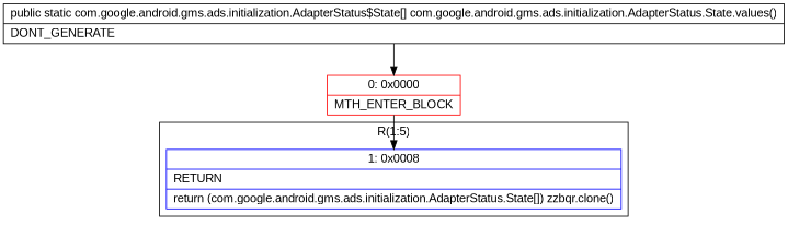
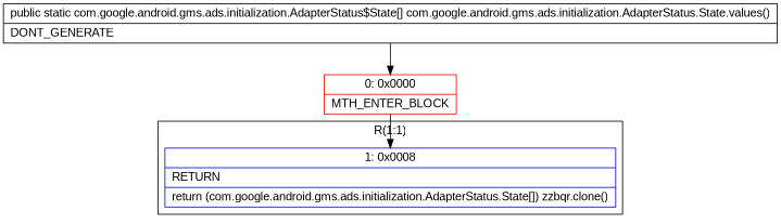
  digraph {
    fontname="Liberation Sans"
    node [shape=record fontname="Liberation Sans"]
    edge [fontname="Liberation Sans"]
    n1 [color=blue label="{1\:\ 0x0008|RETURN\l|return (com.google.android.gms.ads.initialization.AdapterStatus.State[]) zzbqr.clone()\l}"]
    n2 [color=red label="{0\:\ 0x0000|MTH_ENTER_BLOCK\l}"]
    n3 [label="{public static com.google.android.gms.ads.initialization.AdapterStatus$State[] com.google.android.gms.ads.initialization.AdapterStatus.State.values()  | DONT_GENERATE\l}"]
    subgraph cluster_1 {
-     label="R(1:5)"
+     label="R(1:1)"
      n1
    }
    n2 -> n1
    n3 -> n2
  }
